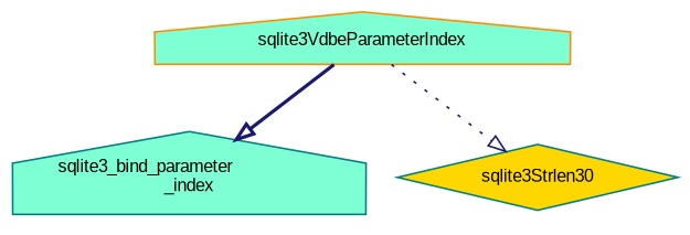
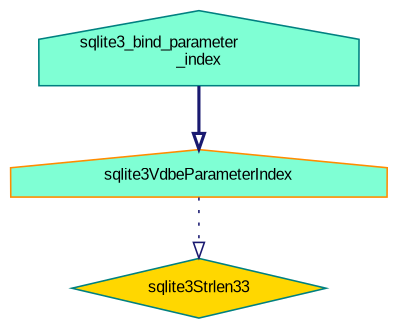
  digraph {
    fontname="Liberation Sans"
    rankdir=TB
    node [color=teal fillcolor=aquamarine fontname="Liberation Sans" fontsize=10 shape=house style=filled]
    edge [arrowhead=onormal color=midnightblue fontname="Liberation Sans" fontsize=10 labelfontname=FreeSans labelfontsize=10]
    n1 [fontcolor=black height=0.2 label="sqlite3_bind_parameter\l_index" width=0.4]
    n2 [color=darkorange height=0.2 label=sqlite3VdbeParameterIndex width=0.4]
-   n3 [fillcolor=gold height=0.2 label=sqlite3Strlen30 shape=diamond width=0.4]
-   n2 -> n1 [style=bold]
+   n3 [fillcolor=gold height=0.2 label=sqlite3Strlen33 shape=diamond width=0.4]
+   n1 -> n2 [style=bold]
    n2 -> n3 [style=dotted]
  }
